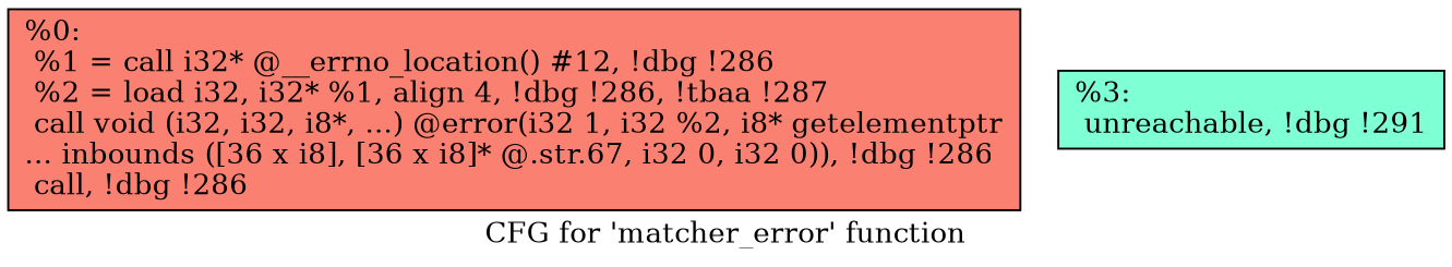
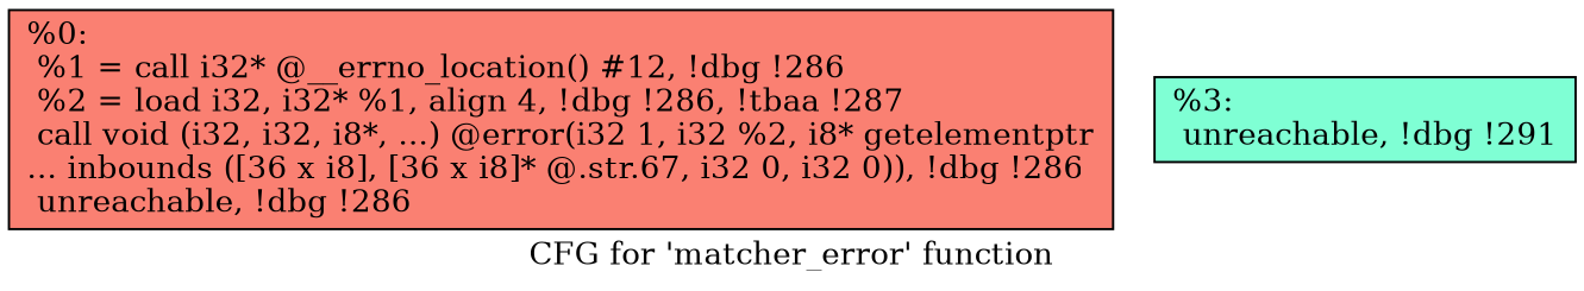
  digraph {
    label="CFG for 'matcher_error' function"
    node [shape=record style=filled]
-   n1 [label="{%0:\l  %1 = call i32* @__errno_location() #12, !dbg !286\l  %2 = load i32, i32* %1, align 4, !dbg !286, !tbaa !287\l  call void (i32, i32, i8*, ...) @error(i32 1, i32 %2, i8* getelementptr\l... inbounds ([36 x i8], [36 x i8]* @.str.67, i32 0, i32 0)), !dbg !286\l  call, !dbg !286\l}" fillcolor=salmon]
+   n1 [label="{%0:\l  %1 = call i32* @__errno_location() #12, !dbg !286\l  %2 = load i32, i32* %1, align 4, !dbg !286, !tbaa !287\l  call void (i32, i32, i8*, ...) @error(i32 1, i32 %2, i8* getelementptr\l... inbounds ([36 x i8], [36 x i8]* @.str.67, i32 0, i32 0)), !dbg !286\l  unreachable, !dbg !286\l}" fillcolor=salmon]
    n2 [label="{%3:                                                  \l  unreachable, !dbg !291\l}" fillcolor=aquamarine]
  }
